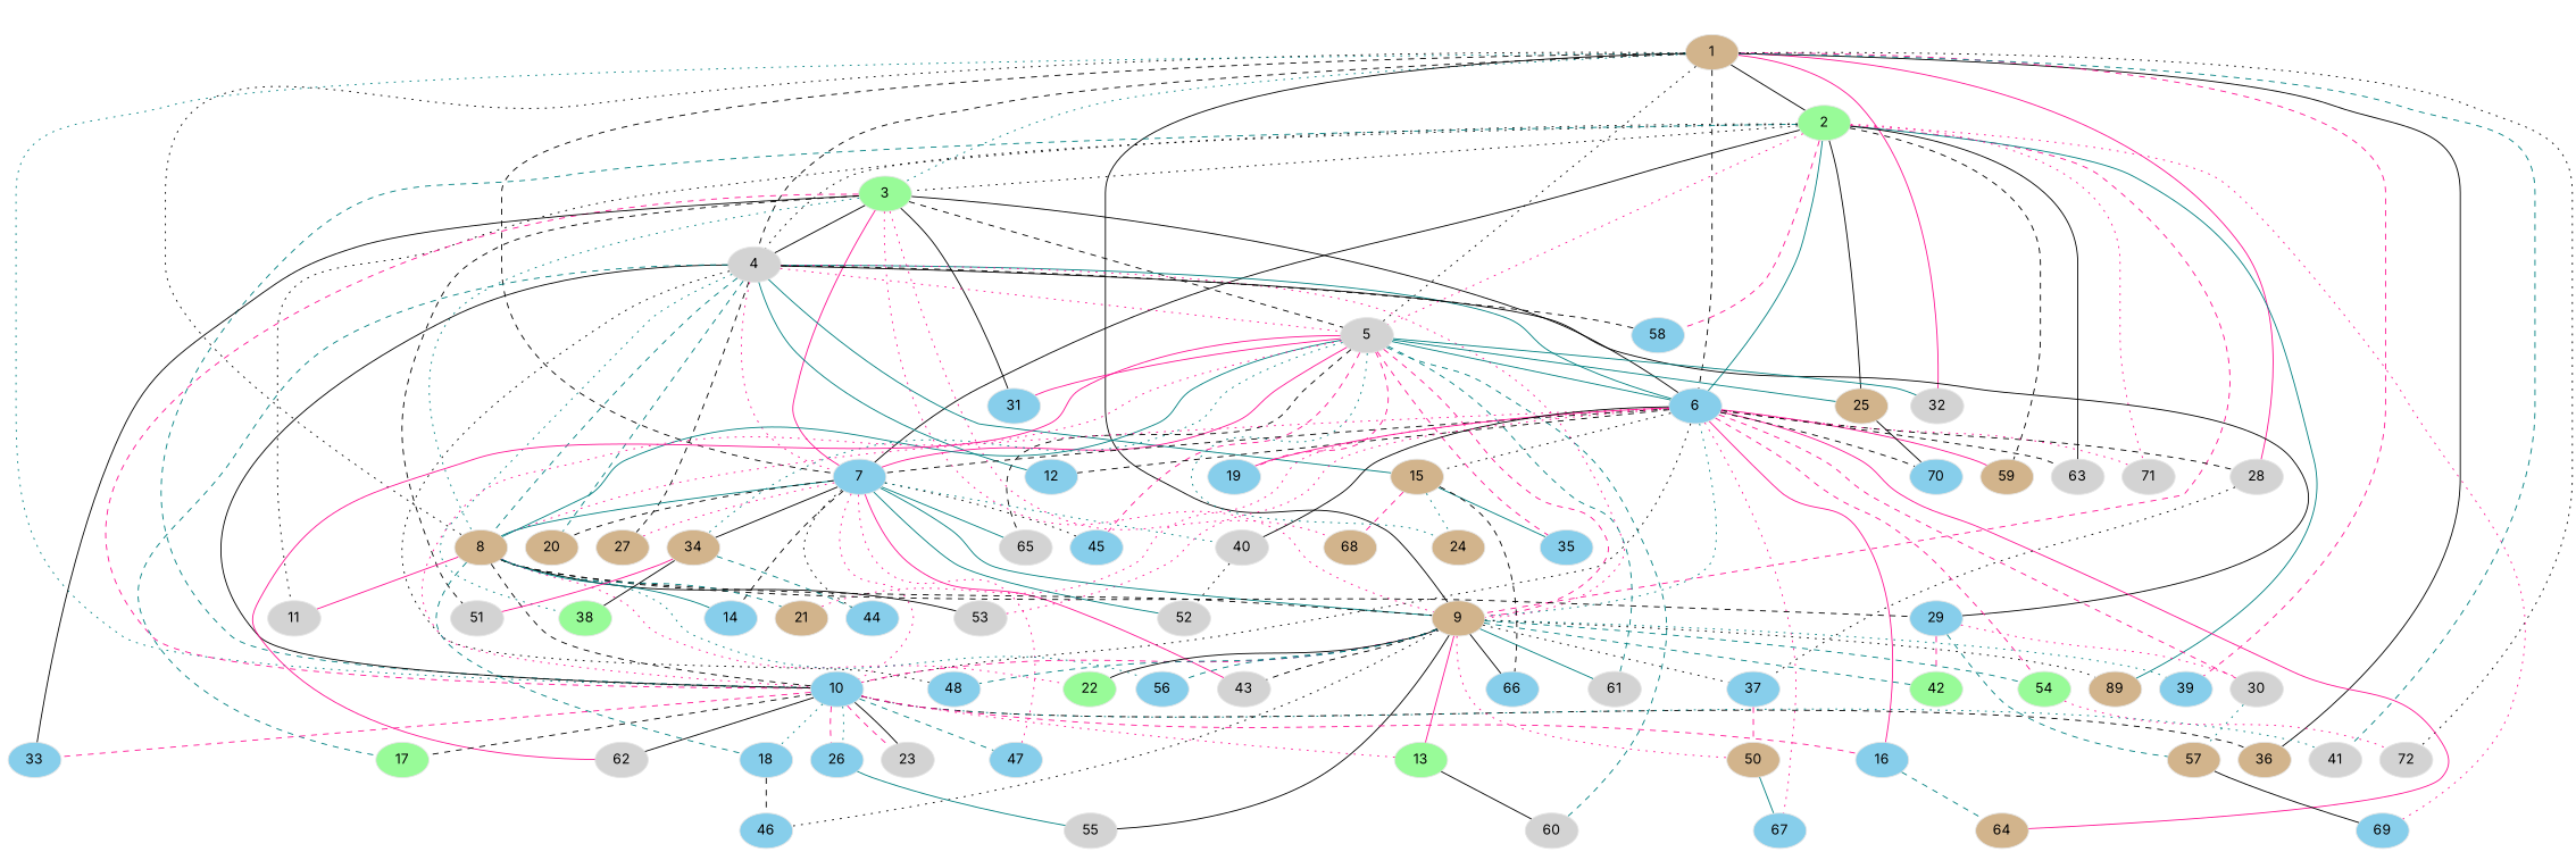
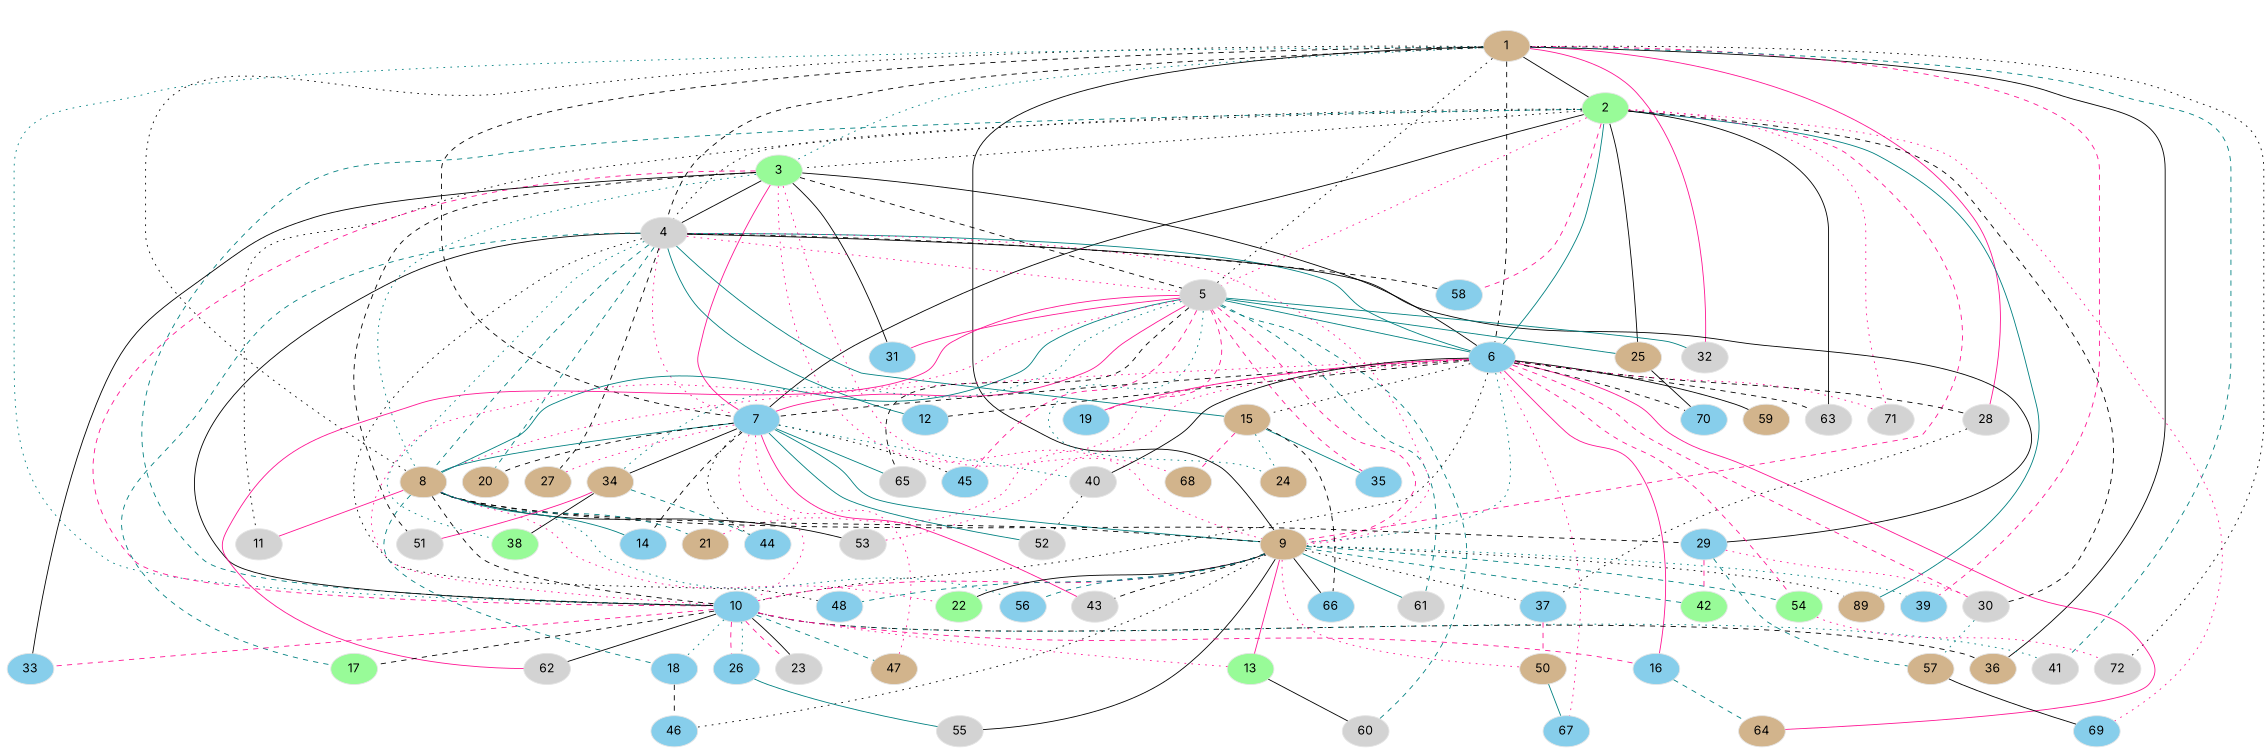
  graph {
    fontname=Inter
    node [color=gray90 fillcolor=skyblue fontname=Inter style=filled]
    edge [color=black fontname=Inter style=dashed]
    1 [fillcolor=tan]
    2 [fillcolor=palegreen]
    3 [fillcolor=palegreen]
    4 [fillcolor=lightgrey]
    5 [fillcolor=lightgrey]
    6
    7
    8 [fillcolor=tan]
    9 [fillcolor=tan]
    10
    28 [fillcolor=lightgrey]
    32 [fillcolor=lightgrey]
    36 [fillcolor=tan]
    39
    41 [fillcolor=lightgrey]
    72 [fillcolor=lightgrey]
    11 [fillcolor=lightgrey]
    25 [fillcolor=tan]
    n19 [fillcolor=tan label=89]
    58
    59 [fillcolor=tan]
    63 [fillcolor=lightgrey]
    69
    71 [fillcolor=lightgrey]
    31
    33
    51 [fillcolor=lightgrey]
    68 [fillcolor=tan]
    12
    15 [fillcolor=tan]
    17 [fillcolor=palegreen]
    20 [fillcolor=tan]
    27 [fillcolor=tan]
    29
    38 [fillcolor=palegreen]
    48
    19
    24 [fillcolor=tan]
    34 [fillcolor=tan]
    35
    45
    60 [fillcolor=lightgrey]
    61 [fillcolor=lightgrey]
    62 [fillcolor=lightgrey]
    65 [fillcolor=lightgrey]
    16
    21 [fillcolor=tan]
    30 [fillcolor=lightgrey]
    40 [fillcolor=lightgrey]
    53 [fillcolor=lightgrey]
    54 [fillcolor=palegreen]
    64 [fillcolor=tan]
    67
    70
    14
    43 [fillcolor=lightgrey]
    44
-   47
+   47 [fillcolor=tan]
    52 [fillcolor=lightgrey]
    18
    22 [fillcolor=palegreen]
    56
    13 [fillcolor=palegreen]
    37
    42 [fillcolor=palegreen]
    46
    50 [fillcolor=tan]
    55 [fillcolor=lightgrey]
    66
    23 [fillcolor=lightgrey]
    26
    57 [fillcolor=tan]
    1 -- 2 [style=solid]
    1 -- 3 [color=teal style=dotted]
    1 -- 4
    1 -- 5 [style=dotted]
    1 -- 6
    1 -- 7
    1 -- 8 [style=dotted]
    1 -- 9 [style=solid]
    1 -- 10 [color=teal style=dotted]
    1 -- 28 [color=deeppink style=solid]
    1 -- 32 [color=deeppink style=solid]
    1 -- 36 [style=solid]
    1 -- 39 [color=deeppink]
    1 -- 41 [color=teal]
    1 -- 72 [style=dotted]
    2 -- 3 [style=dotted]
    2 -- 4 [style=dotted]
    2 -- 5 [color=deeppink style=dotted]
    2 -- 6 [color=teal style=solid]
    2 -- 7 [style=solid]
    2 -- 9 [color=deeppink]
    2 -- 10 [color=teal]
    2 -- 11 [style=dotted]
    2 -- 25 [style=solid]
    2 -- n19 [color=teal style=solid]
    2 -- 58 [color=deeppink]
-   2 -- 59
+   2 -- 30
    2 -- 63 [style=solid]
    2 -- 69 [color=deeppink style=dotted]
    2 -- 71 [color=deeppink style=dotted]
    3 -- 4 [style=solid]
    3 -- 5
    3 -- 6 [style=solid]
    3 -- 7 [color=deeppink style=solid]
    3 -- 8 [color=teal style=dotted]
    3 -- 9 [color=deeppink style=dotted]
    3 -- 10 [color=deeppink]
    3 -- 31 [style=solid]
    3 -- 33 [style=solid]
    3 -- 51
    3 -- 68 [color=deeppink style=dotted]
    4 -- 5 [color=deeppink style=dotted]
    4 -- 6 [color=teal style=solid]
    4 -- 7 [color=deeppink style=dotted]
    4 -- 8 [color=teal]
    4 -- 9 [color=deeppink style=dotted]
    4 -- 10 [style=solid]
    4 -- 58
    4 -- 12 [color=teal style=solid]
    4 -- 15 [color=teal style=solid]
    4 -- 17 [color=teal]
    4 -- 20 [color=teal]
    4 -- 27
    4 -- 29 [style=solid]
    4 -- 38 [color=teal style=dotted]
    4 -- 48 [style=dotted]
    5 -- 6 [color=teal style=solid]
    5 -- 7 [color=deeppink style=solid]
    5 -- 8 [color=teal style=solid]
    5 -- 9 [color=deeppink]
    5 -- 10 [color=deeppink style=dotted]
    5 -- 32 [color=teal style=solid]
    5 -- 25 [color=teal style=solid]
    5 -- 31 [color=deeppink style=solid]
    5 -- 19 [color=deeppink]
    5 -- 24 [color=teal style=dotted]
    5 -- 34 [color=teal style=dotted]
    5 -- 35 [color=deeppink]
    5 -- 45 [color=deeppink]
    5 -- 60 [color=teal]
    5 -- 61 [color=teal]
    5 -- 62 [color=deeppink style=solid]
    5 -- 65
    6 -- 7
    6 -- 8 [color=deeppink style=dotted]
    6 -- 9 [color=teal style=dotted]
    6 -- 10 [style=dotted]
    6 -- 28
-   6 -- 59 [color=deeppink style=solid]
+   6 -- 59 [style=solid]
    6 -- 63
    6 -- 71 [color=deeppink style=dotted]
    6 -- 12
    6 -- 15 [style=dotted]
    6 -- 19 [color=deeppink style=solid]
    6 -- 16 [color=deeppink style=solid]
    6 -- 21 [color=deeppink style=dotted]
    6 -- 30 [color=deeppink]
    6 -- 40 [style=solid]
    6 -- 53 [color=deeppink style=dotted]
    6 -- 54 [color=deeppink]
    6 -- 64 [color=deeppink style=solid]
    6 -- 67 [color=deeppink style=dotted]
    6 -- 70
    7 -- 8 [color=teal style=solid]
    7 -- 9 [color=teal style=solid]
    7 -- 10 [color=deeppink style=dotted]
    7 -- 20
    7 -- 27 [color=deeppink style=dotted]
    7 -- 34 [style=solid]
    7 -- 45 [style=dotted]
    7 -- 65 [color=teal style=solid]
    7 -- 40 [color=teal style=dotted]
    7 -- 14
    7 -- 43 [color=deeppink style=solid]
    7 -- 44 [style=dotted]
    7 -- 47 [color=deeppink style=dotted]
    7 -- 52 [color=teal style=solid]
    8 -- 9
    8 -- 10
    8 -- 11 [color=deeppink style=solid]
    8 -- 29
    8 -- 21 [color=teal]
    8 -- 53 [style=solid]
    8 -- 14 [color=teal style=solid]
    8 -- 18 [color=teal]
    8 -- 22 [color=deeppink style=dotted]
    8 -- 56 [color=teal style=dotted]
    9 -- 10 [color=deeppink]
    9 -- 39 [color=teal style=dotted]
    9 -- n19 [style=dotted]
    9 -- 48 [color=teal]
    9 -- 61 [color=teal style=solid]
    9 -- 54 [color=teal]
    9 -- 43
    9 -- 22 [style=solid]
    9 -- 56 [color=teal]
    9 -- 13 [color=deeppink style=solid]
    9 -- 37 [style=dotted]
    9 -- 42 [color=teal]
    9 -- 46 [style=dotted]
    9 -- 50 [color=deeppink style=dotted]
    9 -- 55 [style=solid]
    9 -- 66 [style=solid]
    10 -- 36
    10 -- 41 [color=teal style=dotted]
    10 -- 33 [color=deeppink]
    10 -- 17
    10 -- 62 [style=solid]
    10 -- 16 [color=deeppink]
    10 -- 47 [color=teal]
    10 -- 18 [color=teal style=dotted]
    10 -- 13 [color=deeppink style=dotted]
    10 -- 23 [color=deeppink]
    10 -- 23 [style=solid]
    10 -- 26 [color=deeppink]
    10 -- 26 [color=teal style=dotted]
    28 -- 37 [style=dotted]
    25 -- 70 [style=solid]
    15 -- 68 [color=deeppink]
    15 -- 24 [color=teal style=dotted]
    15 -- 35 [color=teal style=solid]
    15 -- 66
    29 -- 30 [color=deeppink style=dotted]
    29 -- 42 [color=deeppink]
    29 -- 57 [color=teal]
    34 -- 51 [color=deeppink style=solid]
    34 -- 38 [style=solid]
    34 -- 44 [color=teal]
    16 -- 64 [color=teal]
    30 -- 57 [color=teal style=dotted]
    40 -- 52 [style=dotted]
    54 -- 72 [color=deeppink style=dotted]
    18 -- 46
    13 -- 60 [style=solid]
    37 -- 50 [color=deeppink]
    50 -- 67 [color=teal style=solid]
    26 -- 55 [color=teal style=solid]
    57 -- 69 [style=solid]
  }
